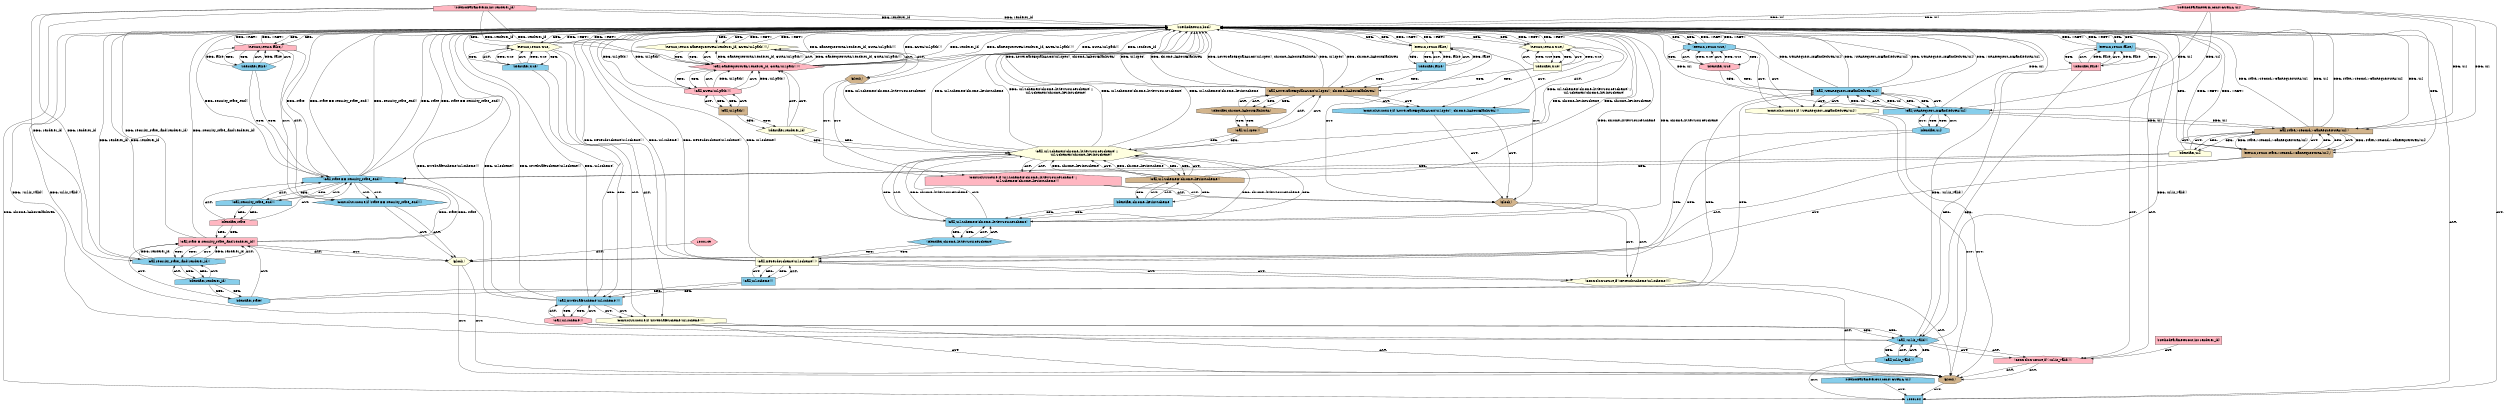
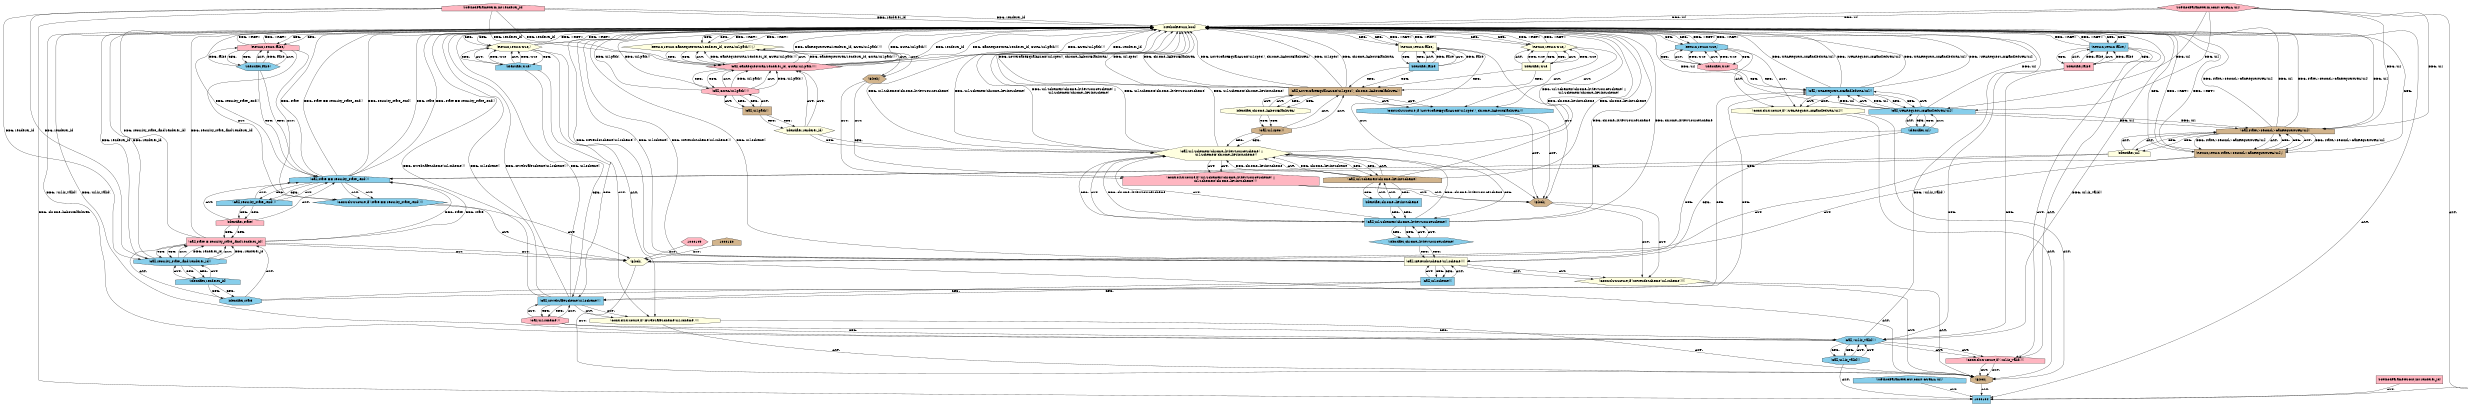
  digraph {
    node [fillcolor=skyblue shape=box style=filled]
    n1 [fillcolor=lightyellow label="(MethodReturn,bool)" shape=octagon]
    n2 [fillcolor=lightyellow label="(Return,return CanRequestURL(renderer_id, GURL(url.path()));)" shape=hexagon]
    n3 [fillcolor=lightyellow label="(Return,return true;)" shape=hexagon]
    n4 [fillcolor=lightyellow label="(Return,return false;)"]
    n5 [label="(Return,return true;)" shape=octagon]
    n6 [fillcolor=lightpink label="(Return,return false;)" shape=house]
    n7 [fillcolor=tan label="(Return,return state->second->CanRequestURL(url);)"]
    n8 [label="(Return,return false;)"]
    n9 [fillcolor=lightyellow label="(Return,return true;)" shape=hexagon]
    1000104
    n11 [fillcolor=tan label="(Block,)" shape=hexagon]
    n12 [fillcolor=lightpink label="(Call,CanRequestURL(renderer_id, GURL(url.path())))" shape=hexagon]
    n13 [label="(ControlStructure,if (LowerCaseEqualsASCII(url.spec(), chrome::kAboutBlankURL)))" shape=octagon]
    n14 [fillcolor=lightyellow label="(Identifier,true)"]
    n15 [fillcolor=tan label="(Block,)" shape=hexagon]
    n16 [label="(Identifier,false)"]
    n17 [fillcolor=lightyellow label="(ControlStructure,if (!URLRequest::IsHandledURL(url)))" shape=octagon]
    n18 [fillcolor=lightpink label="(Identifier,true)" shape=octagon]
    n19 [label="(ControlStructure,if (state == security_state_.end()))" shape=hexagon]
    n20 [label="(Identifier,false)" shape=hexagon]
    n21 [fillcolor=tan label="(Call,state->second->CanRequestURL(url))" shape=house]
    n22 [fillcolor=lightyellow label="(Block,)" shape=hexagon]
    n23 [fillcolor=lightpink label="(ControlStructure,if (!url.is_valid()))" shape=house]
    n24 [fillcolor=lightpink label="(Identifier,false)"]
    n25 [fillcolor=lightyellow label="(ControlStructure,if (IsWebSafeScheme(url.scheme())))" shape=octagon]
    n26 [label="(Identifier,true)" shape=house]
    n27 [label="(Identifier,chrome::kViewSourceScheme)" shape=hexagon]
    n28 [label="(Call,url.SchemeIs(chrome::kViewSourceScheme))"]
    n29 [fillcolor=lightyellow label="(Call,IsPseudoScheme(url.scheme()))"]
    n30 [fillcolor=lightyellow label="(Call,url.SchemeIs(chrome::kViewSourceScheme) ||\n         url.SchemeIs(chrome::kPrintScheme))" shape=hexagon]
    n31 [fillcolor=lightyellow label="(ControlStructure,if (IsPseudoScheme(url.scheme())))" shape=hexagon]
    n32 [label="(Call,url.scheme())"]
    n33 [fillcolor=lightpink label="(ControlStructure,if (url.SchemeIs(chrome::kViewSourceScheme) ||\n         url.SchemeIs(chrome::kPrintScheme)))" shape=house]
    n34 [fillcolor=tan label="(Call,url.SchemeIs(chrome::kPrintScheme))" shape=house]
    n35 [label="(Identifier,chrome::kPrintScheme)"]
    n36 [fillcolor=lightpink label="(Call,GURL(url.path()))" shape=octagon]
    n37 [fillcolor=tan label="(Call,url.path())"]
    n38 [fillcolor=lightyellow label="(Identifier,renderer_id)" shape=hexagon]
    n39 [fillcolor=tan label="(Call,url.spec())" shape=octagon]
    n40 [fillcolor=tan label="(Call,LowerCaseEqualsASCII(url.spec(), chrome::kAboutBlankURL))"]
-   n41 [fillcolor=tan label="(Identifier,chrome::kAboutBlankURL)" shape=octagon]
+   n41 [fillcolor=lightyellow label="(Identifier,chrome::kAboutBlankURL)" shape=octagon]
    n42 [fillcolor=lightpink label="(MethodParameterIn,const GURL& url)" shape=hexagon]
    n43 [label="(Call,URLRequest::IsHandledURL(url))" shape=house]
    n44 [label="(Identifier,url)" shape=octagon]
    n45 [label="(Call,!URLRequest::IsHandledURL(url))"]
    n46 [fillcolor=lightyellow label="(Identifier,url)" shape=house]
    n47 [label="(MethodParameterOut,const GURL& url)" shape=house]
    n48 [fillcolor=tan label="(Block,)" shape=octagon]
    n49 [fillcolor=lightpink label="(MethodParameterIn,int renderer_id)" shape=house]
    n50 [label="(Call,security_state_.find(renderer_id))" shape=octagon]
    n51 [fillcolor=lightpink label="(Call,state = security_state_.find(renderer_id))"]
    n52 [label="(Identifier,renderer_id)" shape=house]
    n53 [fillcolor=lightpink label="(MethodParameterOut,int renderer_id)"]
    n54 [label="(Call,state == security_state_.end())" shape=house]
    n55 [label="(Call,security_state_.end())" shape=house]
    n56 [label="(Identifier,state)" shape=octagon]
    n57 [fillcolor=lightpink label="(Identifier,state)" shape=house]
    n58 [label="(Call,!url.is_valid())" shape=hexagon]
    n59 [label="(Call,url.is_valid())" shape=octagon]
    n60 [fillcolor=lightpink label="(Call,url.scheme())" shape=octagon]
    n61 [label="(Call,IsWebSafeScheme(url.scheme()))"]
    1000149 [fillcolor=lightpink shape=hexagon]
+   1000150 [fillcolor=tan shape=house]
    n1 -> n2 [label="CFG: "]
    n1 -> n2 [label="CFG: "]
    n1 -> n3 [label="CFG: "]
    n1 -> n3 [label="CFG: "]
    n1 -> n4 [label="CFG: "]
    n1 -> n4 [label="CFG: "]
    n1 -> n5 [label="CFG: "]
    n1 -> n5 [label="CFG: "]
    n1 -> n6 [label="CFG: "]
    n1 -> n6 [label="CFG: "]
    n1 -> n7 [label="CFG: "]
    n1 -> n7 [label="CFG: "]
    n1 -> n8 [label="CFG: "]
    n1 -> n8 [label="CFG: "]
    n1 -> n9 [label="CFG: "]
    n1 -> n9 [label="CFG: "]
    n1 -> 1000104 [label="AST: "]
    n2 -> n1 [label="DDG: <RET>"]
    n2 -> n1 [label="DDG: <RET>"]
    n2 -> n11 [label="AST: "]
    n2 -> n11 [label="AST: "]
    n2 -> n12 [label="CFG: "]
    n2 -> n12 [label="CFG: "]
    n3 -> n1 [label="DDG: <RET>"]
    n3 -> n1 [label="DDG: <RET>"]
    n3 -> n13 [label="AST: "]
    n3 -> n13 [label="AST: "]
    n3 -> n14 [label="CFG: "]
    n3 -> n14 [label="CFG: "]
    n4 -> n1 [label="DDG: <RET>"]
    n4 -> n1 [label="DDG: <RET>"]
    n4 -> n15 [label="AST: "]
    n4 -> n15 [label="AST: "]
    n4 -> n16 [label="CFG: "]
    n4 -> n16 [label="CFG: "]
    n5 -> n1 [label="DDG: <RET>"]
    n5 -> n1 [label="DDG: <RET>"]
    n5 -> n17 [label="AST: "]
    n5 -> n17 [label="AST: "]
    n5 -> n18 [label="CFG: "]
    n5 -> n18 [label="CFG: "]
    n6 -> n1 [label="DDG: <RET>"]
    n6 -> n1 [label="DDG: <RET>"]
    n6 -> n19 [label="AST: "]
    n6 -> n19 [label="AST: "]
    n6 -> n20 [label="CFG: "]
    n6 -> n20 [label="CFG: "]
    n7 -> n1 [label="DDG: <RET>"]
    n7 -> n1 [label="DDG: <RET>"]
    n7 -> n21 [label="CFG: "]
    n7 -> n21 [label="CFG: "]
    n7 -> n22 [label="AST: "]
    n7 -> n22 [label="AST: "]
    n8 -> n1 [label="DDG: <RET>"]
    n8 -> n1 [label="DDG: <RET>"]
    n8 -> n23 [label="AST: "]
    n8 -> n23 [label="AST: "]
    n8 -> n24 [label="CFG: "]
    n8 -> n24 [label="CFG: "]
    n9 -> n1 [label="DDG: <RET>"]
    n9 -> n1 [label="DDG: <RET>"]
    n9 -> n25 [label="AST: "]
    n9 -> n25 [label="AST: "]
    n9 -> n26 [label="CFG: "]
    n9 -> n26 [label="CFG: "]
    n11 -> n33 [label="AST: "]
    n11 -> n33 [label="AST: "]
    n12 -> n1 [label="DDG: CanRequestURL(renderer_id, GURL(url.path()))"]
    n12 -> n1 [label="DDG: GURL(url.path())"]
    n12 -> n1 [label="DDG: renderer_id"]
    n12 -> n1 [label="DDG: CanRequestURL(renderer_id, GURL(url.path()))"]
    n12 -> n1 [label="DDG: GURL(url.path())"]
    n12 -> n1 [label="DDG: renderer_id"]
    n12 -> n2 [label="AST: "]
    n12 -> n2 [label="DDG: CanRequestURL(renderer_id, GURL(url.path()))"]
    n12 -> n2 [label="AST: "]
    n12 -> n2 [label="DDG: CanRequestURL(renderer_id, GURL(url.path()))"]
    n12 -> n36 [label="CFG: "]
    n12 -> n36 [label="CFG: "]
    n13 -> n15 [label="AST: "]
    n13 -> n15 [label="AST: "]
    n14 -> n3 [label="AST: "]
    n14 -> n3 [label="DDG: true"]
    n14 -> n3 [label="AST: "]
    n14 -> n3 [label="DDG: true"]
    n14 -> n40 [label="CFG: "]
    n14 -> n40 [label="CFG: "]
    n15 -> n31 [label="AST: "]
    n15 -> n31 [label="AST: "]
    n16 -> n4 [label="AST: "]
    n16 -> n4 [label="DDG: false"]
    n16 -> n4 [label="AST: "]
    n16 -> n4 [label="DDG: false"]
    n16 -> n40 [label="CFG: "]
    n16 -> n40 [label="CFG: "]
    n17 -> n48 [label="AST: "]
    n17 -> n48 [label="AST: "]
    n18 -> n5 [label="AST: "]
    n18 -> n5 [label="DDG: true"]
    n18 -> n5 [label="AST: "]
    n18 -> n5 [label="DDG: true"]
    n18 -> n45 [label="CFG: "]
    n18 -> n45 [label="CFG: "]
    n19 -> n22 [label="AST: "]
    n19 -> n22 [label="AST: "]
    n20 -> n6 [label="AST: "]
    n20 -> n6 [label="DDG: false"]
    n20 -> n6 [label="AST: "]
    n20 -> n6 [label="DDG: false"]
    n20 -> n54 [label="CFG: "]
    n20 -> n54 [label="CFG: "]
    n21 -> n1 [label="DDG: url"]
    n21 -> n1 [label="DDG: state->second->CanRequestURL(url)"]
    n21 -> n1 [label="DDG: url"]
    n21 -> n1 [label="DDG: state->second->CanRequestURL(url)"]
    n21 -> n7 [label="AST: "]
    n21 -> n7 [label="DDG: state->second->CanRequestURL(url)"]
    n21 -> n7 [label="AST: "]
    n21 -> n7 [label="DDG: state->second->CanRequestURL(url)"]
    n21 -> n46 [label="CFG: "]
    n21 -> n46 [label="CFG: "]
    n22 -> n48 [label="AST: "]
    n22 -> n48 [label="AST: "]
    n23 -> n48 [label="AST: "]
    n23 -> n48 [label="AST: "]
    n24 -> n8 [label="AST: "]
    n24 -> n8 [label="DDG: false"]
    n24 -> n8 [label="AST: "]
    n24 -> n8 [label="DDG: false"]
    n24 -> n58 [label="CFG: "]
    n24 -> n58 [label="CFG: "]
    n25 -> n48 [label="AST: "]
    n25 -> n48 [label="AST: "]
    n26 -> n9 [label="AST: "]
    n26 -> n9 [label="DDG: true"]
    n26 -> n9 [label="AST: "]
    n26 -> n9 [label="DDG: true"]
    n26 -> n61 [label="CFG: "]
    n26 -> n61 [label="CFG: "]
    n27 -> n28 [label="AST: "]
    n27 -> n28 [label="AST: "]
    n27 -> n29 [label="CFG: "]
    n27 -> n29 [label="CFG: "]
    n28 -> n1 [label="DDG: chrome::kViewSourceScheme"]
    n28 -> n1 [label="DDG: chrome::kViewSourceScheme"]
    n28 -> n27 [label="CFG: "]
    n28 -> n27 [label="CFG: "]
    n28 -> n30 [label="AST: "]
    n28 -> n30 [label="DDG: chrome::kViewSourceScheme"]
    n28 -> n30 [label="AST: "]
    n28 -> n30 [label="DDG: chrome::kViewSourceScheme"]
    n29 -> n1 [label="DDG: IsPseudoScheme(url.scheme())"]
    n29 -> n1 [label="DDG: url.scheme()"]
    n29 -> n1 [label="DDG: IsPseudoScheme(url.scheme())"]
    n29 -> n1 [label="DDG: url.scheme()"]
    n29 -> n31 [label="AST: "]
    n29 -> n31 [label="AST: "]
    n29 -> n32 [label="CFG: "]
    n29 -> n32 [label="CFG: "]
    n30 -> n1 [label="DDG: url.SchemeIs(chrome::kPrintScheme)"]
    n30 -> n1 [label="DDG: url.SchemeIs(chrome::kViewSourceScheme) ||\n         url.SchemeIs(chrome::kPrintScheme)"]
    n30 -> n1 [label="DDG: url.SchemeIs(chrome::kViewSourceScheme)"]
    n30 -> n1 [label="DDG: url.SchemeIs(chrome::kPrintScheme)"]
    n30 -> n1 [label="DDG: url.SchemeIs(chrome::kViewSourceScheme) ||\n         url.SchemeIs(chrome::kPrintScheme)"]
    n30 -> n1 [label="DDG: url.SchemeIs(chrome::kViewSourceScheme)"]
    n30 -> n28 [label="CFG: "]
    n30 -> n28 [label="CFG: "]
    n30 -> n33 [label="AST: "]
    n30 -> n33 [label="AST: "]
    n30 -> n34 [label="CFG: "]
    n30 -> n34 [label="CFG: "]
    n31 -> n48 [label="AST: "]
    n31 -> n48 [label="AST: "]
    n32 -> n29 [label="AST: "]
    n32 -> n29 [label="AST: "]
    n32 -> n61 [label="CFG: "]
    n32 -> n61 [label="CFG: "]
    n33 -> n15 [label="AST: "]
    n33 -> n15 [label="AST: "]
    n34 -> n1 [label="DDG: chrome::kPrintScheme"]
    n34 -> n1 [label="DDG: chrome::kPrintScheme"]
    n34 -> n30 [label="AST: "]
    n34 -> n30 [label="DDG: chrome::kPrintScheme"]
    n34 -> n30 [label="AST: "]
    n34 -> n30 [label="DDG: chrome::kPrintScheme"]
    n34 -> n35 [label="CFG: "]
    n34 -> n35 [label="CFG: "]
    n35 -> n28 [label="CFG: "]
    n35 -> n28 [label="CFG: "]
    n35 -> n34 [label="AST: "]
    n35 -> n34 [label="AST: "]
    n36 -> n1 [label="DDG: url.path()"]
    n36 -> n1 [label="DDG: url.path()"]
    n36 -> n12 [label="AST: "]
    n36 -> n12 [label="DDG: url.path()"]
    n36 -> n12 [label="AST: "]
    n36 -> n12 [label="DDG: url.path()"]
    n36 -> n37 [label="CFG: "]
    n36 -> n37 [label="CFG: "]
    n37 -> n36 [label="AST: "]
    n37 -> n36 [label="AST: "]
    n37 -> n38 [label="CFG: "]
    n37 -> n38 [label="CFG: "]
    n38 -> n12 [label="AST: "]
    n38 -> n12 [label="AST: "]
    n38 -> n30 [label="CFG: "]
    n38 -> n30 [label="CFG: "]
    n39 -> n30 [label="CFG: "]
    n39 -> n30 [label="CFG: "]
    n39 -> n40 [label="AST: "]
    n39 -> n40 [label="AST: "]
    n40 -> n1 [label="DDG: LowerCaseEqualsASCII(url.spec(), chrome::kAboutBlankURL)"]
    n40 -> n1 [label="DDG: url.spec()"]
    n40 -> n1 [label="DDG: chrome::kAboutBlankURL"]
    n40 -> n1 [label="DDG: LowerCaseEqualsASCII(url.spec(), chrome::kAboutBlankURL)"]
    n40 -> n1 [label="DDG: url.spec()"]
    n40 -> n1 [label="DDG: chrome::kAboutBlankURL"]
    n40 -> n13 [label="AST: "]
    n40 -> n13 [label="AST: "]
    n40 -> n41 [label="CFG: "]
    n40 -> n41 [label="CFG: "]
    n41 -> n39 [label="CFG: "]
    n41 -> n39 [label="CFG: "]
    n41 -> n40 [label="AST: "]
    n41 -> n40 [label="AST: "]
    n42 -> n1 [label="DDG: url"]
    n42 -> n1 [label="DDG: url"]
    n42 -> 1000104 [label="AST: "]
    n42 -> n21 [label="DDG: url"]
    n42 -> n21 [label="DDG: url"]
    n42 -> n43 [label="DDG: url"]
    n42 -> n43 [label="DDG: url"]
    n43 -> n1 [label="DDG: url"]
    n43 -> n1 [label="DDG: url"]
    n43 -> n21 [label="DDG: url"]
    n43 -> n21 [label="DDG: url"]
    n43 -> n44 [label="CFG: "]
    n43 -> n44 [label="CFG: "]
    n43 -> n45 [label="AST: "]
    n43 -> n45 [label="DDG: url"]
    n43 -> n45 [label="AST: "]
    n43 -> n45 [label="DDG: url"]
    n44 -> n29 [label="CFG: "]
    n44 -> n29 [label="CFG: "]
    n44 -> n43 [label="AST: "]
    n44 -> n43 [label="AST: "]
    n45 -> n1 [label="DDG: URLRequest::IsHandledURL(url)"]
    n45 -> n1 [label="DDG: !URLRequest::IsHandledURL(url)"]
    n45 -> n1 [label="DDG: URLRequest::IsHandledURL(url)"]
    n45 -> n1 [label="DDG: !URLRequest::IsHandledURL(url)"]
    n45 -> n17 [label="AST: "]
    n45 -> n17 [label="AST: "]
    n45 -> n43 [label="CFG: "]
    n45 -> n43 [label="CFG: "]
    n46 -> n21 [label="AST: "]
    n46 -> n21 [label="AST: "]
    n46 -> n54 [label="CFG: "]
    n46 -> n54 [label="CFG: "]
    n47 -> 1000104 [label="AST: "]
    n48 -> 1000104 [label="AST: "]
    n49 -> n1 [label="DDG: renderer_id"]
    n49 -> n1 [label="DDG: renderer_id"]
    n49 -> 1000104 [label="DDG: chrome::kAboutBlankURL"]
    n49 -> n12 [label="DDG: renderer_id"]
    n49 -> n12 [label="DDG: renderer_id"]
    n49 -> n50 [label="DDG: renderer_id"]
    n49 -> n50 [label="DDG: renderer_id"]
    n50 -> n1 [label="DDG: renderer_id"]
    n50 -> n1 [label="DDG: renderer_id"]
    n50 -> n51 [label="AST: "]
    n50 -> n51 [label="DDG: renderer_id"]
    n50 -> n51 [label="AST: "]
    n50 -> n51 [label="DDG: renderer_id"]
    n50 -> n52 [label="CFG: "]
    n50 -> n52 [label="CFG: "]
    n51 -> n1 [label="DDG: security_state_.find(renderer_id)"]
    n51 -> n1 [label="DDG: security_state_.find(renderer_id)"]
    n51 -> n22 [label="AST: "]
    n51 -> n22 [label="AST: "]
    n51 -> n50 [label="CFG: "]
    n51 -> n50 [label="CFG: "]
    n51 -> n54 [label="DDG: state"]
    n51 -> n54 [label="DDG: state"]
    n52 -> n50 [label="AST: "]
    n52 -> n50 [label="AST: "]
    n52 -> n56 [label="CFG: "]
    n52 -> n56 [label="CFG: "]
-   n53 -> n23 [label="AST: "]
+   n53 -> 1000104 [label="AST: "]
    n54 -> n1 [label="DDG: state"]
    n54 -> n1 [label="DDG: state == security_state_.end()"]
    n54 -> n1 [label="DDG: security_state_.end()"]
    n54 -> n1 [label="DDG: state"]
    n54 -> n1 [label="DDG: state == security_state_.end()"]
    n54 -> n1 [label="DDG: security_state_.end()"]
    n54 -> n19 [label="AST: "]
    n54 -> n19 [label="AST: "]
    n54 -> n55 [label="CFG: "]
    n54 -> n55 [label="CFG: "]
    n55 -> n54 [label="AST: "]
    n55 -> n54 [label="AST: "]
    n55 -> n57 [label="CFG: "]
    n55 -> n57 [label="CFG: "]
    n56 -> n45 [label="CFG: "]
    n56 -> n45 [label="CFG: "]
    n56 -> n51 [label="AST: "]
    n56 -> n51 [label="AST: "]
    n57 -> n51 [label="CFG: "]
    n57 -> n51 [label="CFG: "]
    n57 -> n54 [label="AST: "]
    n57 -> n54 [label="AST: "]
    n58 -> n1 [label="DDG: url.is_valid()"]
    n58 -> n1 [label="DDG: !url.is_valid()"]
    n58 -> n1 [label="DDG: url.is_valid()"]
    n58 -> n1 [label="DDG: !url.is_valid()"]
    n58 -> n23 [label="AST: "]
    n58 -> n23 [label="AST: "]
    n58 -> n59 [label="CFG: "]
    n58 -> n59 [label="CFG: "]
    n59 -> 1000104 [label="AST: "]
    n59 -> n58 [label="AST: "]
    n59 -> n58 [label="AST: "]
    n60 -> n58 [label="CFG: "]
    n60 -> n58 [label="CFG: "]
    n60 -> n61 [label="AST: "]
    n60 -> n61 [label="AST: "]
    n61 -> n1 [label="DDG: IsWebSafeScheme(url.scheme())"]
    n61 -> n1 [label="DDG: url.scheme()"]
    n61 -> n1 [label="DDG: IsWebSafeScheme(url.scheme())"]
    n61 -> n1 [label="DDG: url.scheme()"]
    n61 -> n25 [label="AST: "]
    n61 -> n25 [label="AST: "]
    n61 -> n60 [label="CFG: "]
    n61 -> n60 [label="CFG: "]
    1000149 -> n22 [label="AST: "]
+   1000150 -> n22 [label="AST: "]
  }
